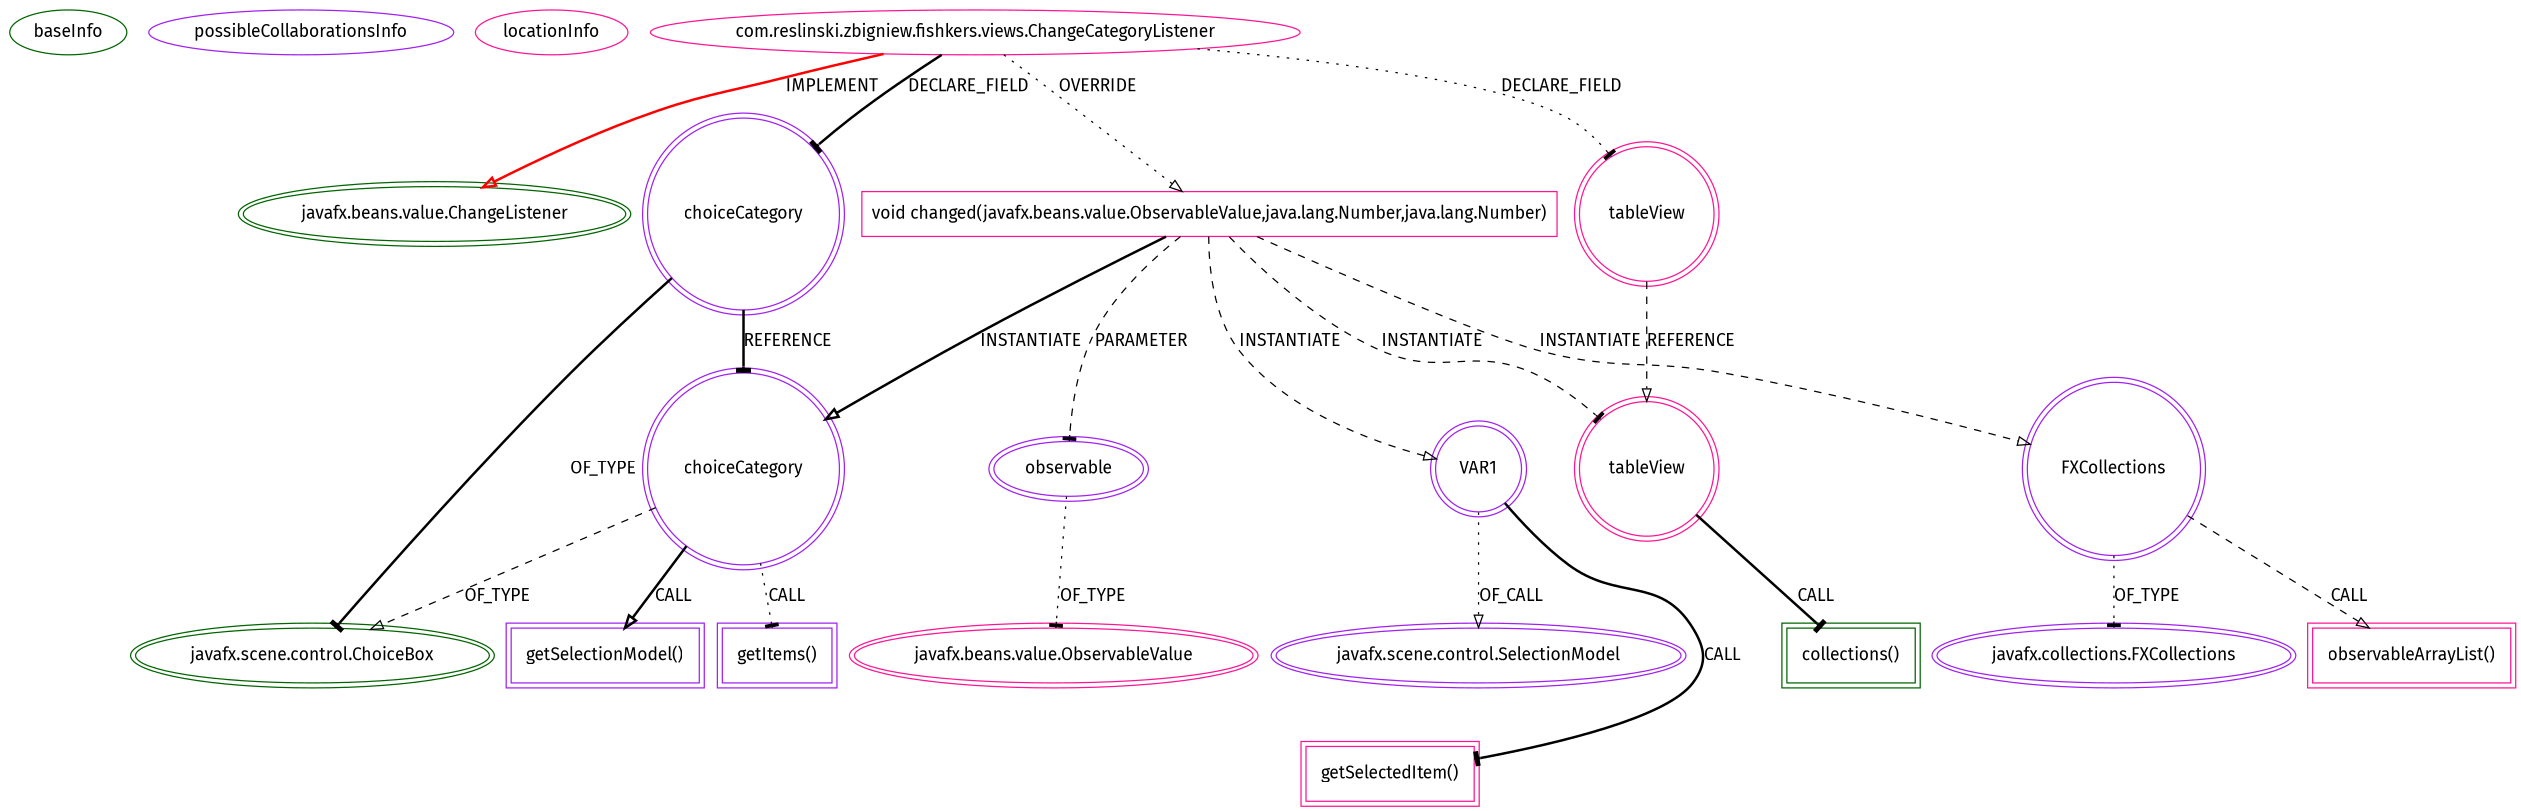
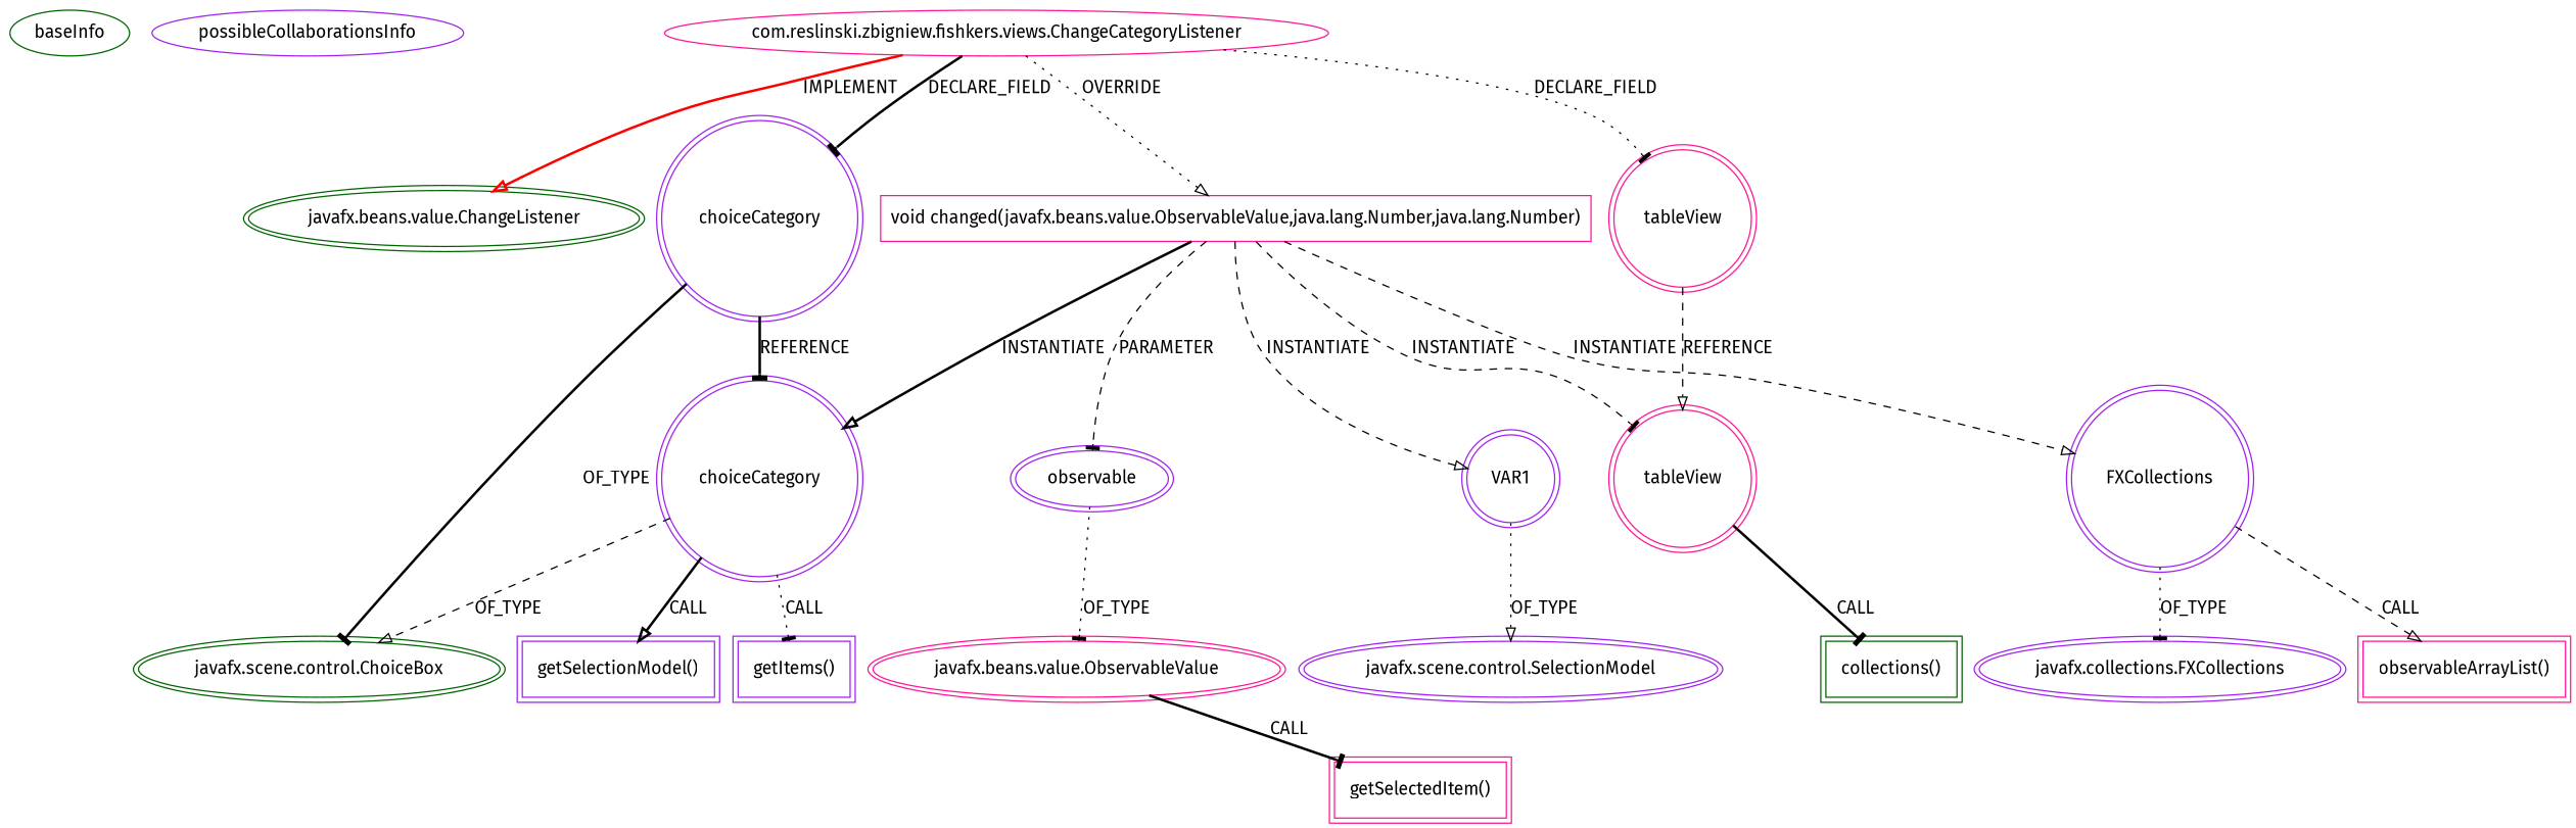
  digraph {
    fontname="Fira Sans"
    node [color=purple fontname="Fira Sans" isFrameworkType=true vertexType=INSIDE_CALL peripheries=2]
    edge [arrowhead=tee fontname="Fira Sans" style=bold]
    baseInfo [category=extension_graph color=darkgreen graphId=4027 isAnonymous=false possibleRelation=false isFrameworkType="" vertexType="" peripheries=""]
    possibleCollaborationsInfo [isFrameworkType="" vertexType="" peripheries=""]
-   locationInfo [color=deeppink contextSignature=ChangeCategoryListener filePath="/regisik-Fishkers/Fishkers-master/src/com/reslinski/zbigniew/fishkers/views/ChangeCategoryListener.java" graphId=4027 projectName="regisik-Fishkers" isFrameworkType="" vertexType="" peripheries=""]
    n4 [color=deeppink isFrameworkType=false label="com.reslinski.zbigniew.fishkers.views.ChangeCategoryListener" vertexType=ROOT_CLIENT_CLASS_DECLARATION peripheries=""]
    n5 [color=darkgreen label="javafx.beans.value.ChangeListener" vertexType=FRAMEWORK_INTERFACE_TYPE]
    n6 [label=choiceCategory shape=circle vertexType=FIELD_DECLARATION]
    n7 [color=deeppink label=tableView shape=circle vertexType=FIELD_DECLARATION]
    n8 [color=deeppink isFrameworkType=false label="void changed(javafx.beans.value.ObservableValue,java.lang.Number,java.lang.Number)" shape=box vertexType=OVERRIDING_METHOD_DECLARATION peripheries=""]
    n9 [color=darkgreen label="javafx.scene.control.ChoiceBox" vertexType=FRAMEWORK_CLASS_TYPE]
    n10 [label=choiceCategory shape=circle vertexType=VARIABLE_EXPRESION]
    n11 [color=deeppink label=tableView shape=circle vertexType=VARIABLE_EXPRESION]
    n12 [label=observable vertexType=PARAMETER_DECLARATION]
    n13 [label=VAR1 shape=circle vertexType=VARIABLE_EXPRESION]
    n14 [label=FXCollections shape=circle vertexType=VARIABLE_EXPRESION]
    n15 [label="getItems()" shape=box]
    n16 [label="getSelectionModel()" shape=box]
    n17 [color=darkgreen label="collections()" shape=box]
    n18 [color=deeppink label="javafx.beans.value.ObservableValue" vertexType=FRAMEWORK_INTERFACE_TYPE]
    n19 [label="javafx.scene.control.SelectionModel" vertexType=FRAMEWORK_CLASS_TYPE]
    n20 [color=deeppink label="getSelectedItem()" shape=box]
    n21 [label="javafx.collections.FXCollections" vertexType=FRAMEWORK_CLASS_TYPE]
    n22 [color=deeppink label="observableArrayList()" shape=box]
    n4 -> n5 [arrowhead=onormal color=red label=IMPLEMENT]
    n4 -> n6 [label=DECLARE_FIELD]
    n4 -> n7 [label=DECLARE_FIELD style=dotted]
    n4 -> n8 [arrowhead=onormal label=OVERRIDE style=dotted]
    n6 -> n9 [label=OF_TYPE]
    n6 -> n10 [label=REFERENCE]
    n7 -> n11 [arrowhead=onormal label=REFERENCE style=dashed]
    n8 -> n10 [arrowhead=onormal label=INSTANTIATE]
    n8 -> n11 [label=INSTANTIATE style=dashed]
    n8 -> n12 [label=PARAMETER style=dashed]
    n8 -> n13 [arrowhead=onormal label=INSTANTIATE style=dashed]
    n8 -> n14 [arrowhead=onormal label=INSTANTIATE style=dashed]
    n10 -> n9 [arrowhead=onormal label=OF_TYPE style=dashed]
    n10 -> n15 [label=CALL style=dotted]
    n10 -> n16 [arrowhead=onormal label=CALL]
    n11 -> n17 [label=CALL]
    n12 -> n18 [label=OF_TYPE style=dotted]
-   n13 -> n19 [arrowhead=onormal label=OF_CALL style=dotted]
-   n13 -> n20 [label=CALL]
+   n13 -> n19 [arrowhead=onormal label=OF_TYPE style=dotted]
+   n18 -> n20 [label=CALL]
    n14 -> n21 [label=OF_TYPE style=dotted]
    n14 -> n22 [arrowhead=onormal label=CALL style=dashed]
  }
